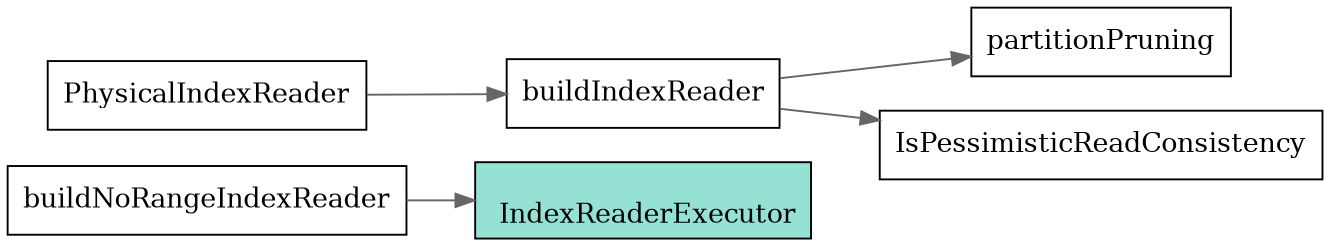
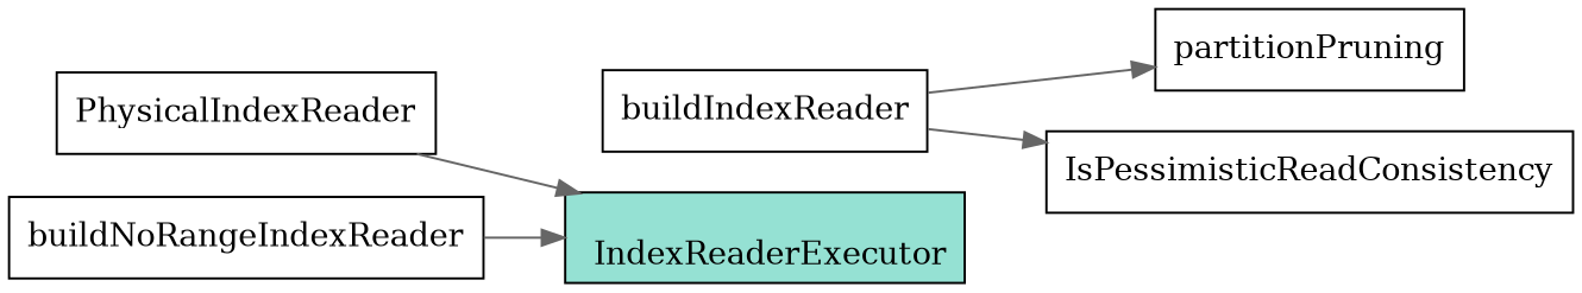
  digraph {
    newrank=true
    rankdir=LR
    node [shape=box]
    edge [color=gray40]
    PhysicalIndexReader
    buildIndexReader
    partitionPruning
    IsPessimisticReadConsistency
    n5 [fillcolor="#95e1d3" label="{{\n    IndexReaderExecutor\n    }}" shape=record style=filled]
    buildNoRangeIndexReader
-   PhysicalIndexReader -> buildIndexReader
+   PhysicalIndexReader -> n5
    buildIndexReader -> partitionPruning
    buildIndexReader -> IsPessimisticReadConsistency
    buildNoRangeIndexReader -> n5
  }
